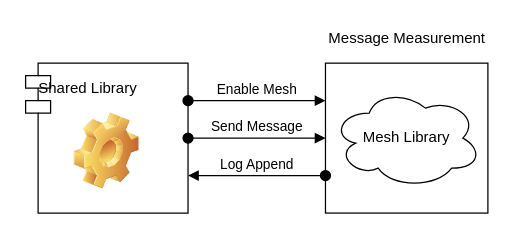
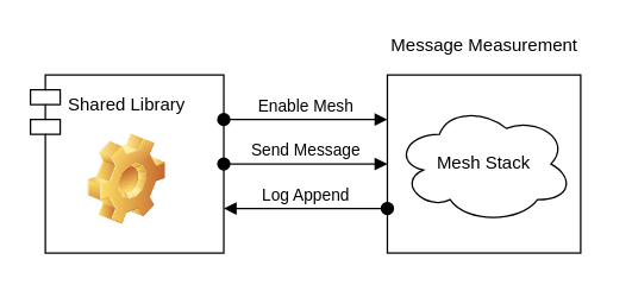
  <mxCell id="0" />
  <mxCell id="1" parent="0" />
  <mxCell id="2" value="" style="shape=module;align=center;spacingLeft=20;align=center;verticalAlign=top;" parent="1" vertex="1"><mxGeometry x="20" y="50" width="130" height="120" as="geometry" /></mxCell>
  <mxCell id="3" value="Enable Mesh" style="html=1;verticalAlign=bottom;startArrow=oval;startFill=1;endArrow=block;startSize=8;exitX=1;exitY=0.25;exitDx=0;exitDy=0;entryX=0;entryY=0.25;entryDx=0;entryDy=0;" parent="1" source="2" target="6" edge="1"><mxGeometry width="60" relative="1" as="geometry"><mxPoint x="150" y="115" as="sourcePoint" /><mxPoint x="250" y="88" as="targetPoint" /></mxGeometry></mxCell>
  <mxCell id="4" value="Send Message" style="html=1;verticalAlign=bottom;startArrow=oval;startFill=1;endArrow=block;startSize=8;exitX=1;exitY=0.5;exitDx=0;exitDy=0;entryX=0;entryY=0.5;entryDx=0;entryDy=0;" parent="1" source="2" target="6" edge="1"><mxGeometry width="60" relative="1" as="geometry"><mxPoint x="160" y="115" as="sourcePoint" /><mxPoint x="250" y="115" as="targetPoint" /></mxGeometry></mxCell>
  <mxCell id="5" value="" style="shape=image;html=1;verticalLabelPosition=bottom;verticalAlign=top;imageAspect=1;aspect=fixed;image=img/clipart/Gear_128x128.png" parent="1" vertex="1"><mxGeometry x="59" y="90" width="52" height="61" as="geometry" /></mxCell>
- <mxCell id="6" value="Mesh Library" style="html=1;whiteSpace=wrap;container=1;recursiveResize=0;collapsible=0;" parent="1" vertex="1"><mxGeometry x="260" y="50" width="130" height="120" as="geometry" /></mxCell>
+ <mxCell id="6" value="Mesh Stack" style="html=1;whiteSpace=wrap;container=1;recursiveResize=0;collapsible=0;" parent="1" vertex="1"><mxGeometry x="260" y="50" width="130" height="120" as="geometry" /></mxCell>
  <mxCell id="7" value="" style="ellipse;shape=cloud;whiteSpace=wrap;html=1;fillColor=none;" parent="6" vertex="1"><mxGeometry x="5" y="20" width="120" height="80" as="geometry" /></mxCell>
  <mxCell id="8" value="Message Measurement" style="text;html=1;strokeColor=none;fillColor=none;align=center;verticalAlign=middle;whiteSpace=wrap;rounded=0;" parent="1" vertex="1"><mxGeometry x="247.5" y="20" width="155" height="20" as="geometry" /></mxCell>
- <mxCell id="9" value="Shared Library" style="text;html=1;strokeColor=none;fillColor=none;align=center;verticalAlign=middle;whiteSpace=wrap;rounded=0;" vertex="1" parent="1"><mxGeometry x="25" y="60" width="90" height="20" as="geometry" /></mxCell>
+ <mxCell id="9" value="Shared Library" style="text;html=1;strokeColor=none;fillColor=none;align=center;verticalAlign=middle;whiteSpace=wrap;rounded=0;" vertex="1" parent="1"><mxGeometry x="40" y="60" width="90" height="20" as="geometry" /></mxCell>
  <mxCell id="10" value="Log Append" style="html=1;verticalAlign=bottom;startArrow=oval;startFill=1;endArrow=block;startSize=8;entryX=1;entryY=0.75;entryDx=0;entryDy=0;exitX=0;exitY=0.75;exitDx=0;exitDy=0;" parent="1" source="6" target="2" edge="1"><mxGeometry width="60" relative="1" as="geometry"><mxPoint x="250" y="143" as="sourcePoint" /><mxPoint x="190" y="201" as="targetPoint" /></mxGeometry></mxCell>
